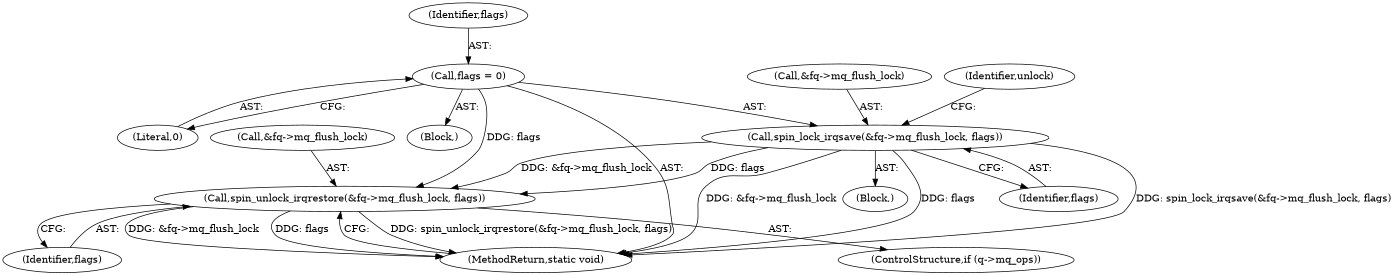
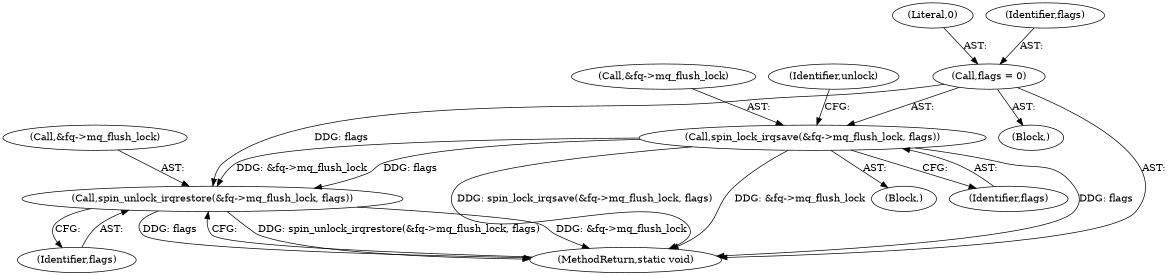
  digraph {
    n1 [label="(Call,spin_lock_irqsave(&fq->mq_flush_lock, flags))"]
    n2 [label="(Call,spin_unlock_irqrestore(&fq->mq_flush_lock, flags))"]
    n3 [label="(Identifier,flags)"]
    n4 [label="(Block,)"]
    n5 [label="(MethodReturn,static void)"]
-   n6 [label="(ControlStructure,if (q->mq_ops))"]
    n7 [label="(Identifier,flags)"]
    n8 [label="(Call,flags = 0)"]
    n9 [label="(Literal,0)"]
    n10 [label="(Block,)"]
    n11 [label="(Call,&fq->mq_flush_lock)"]
    n12 [label="(Call,&fq->mq_flush_lock)"]
    n13 [label="(Identifier,flags)"]
    n14 [label="(Identifier,unlock)"]
    n1 -> n2 [label="DDG: &fq->mq_flush_lock"]
    n1 -> n2 [label="DDG: flags"]
    n1 -> n3 [label="CFG: "]
    n1 -> n4 [label="AST: "]
    n1 -> n5 [label="DDG: spin_lock_irqsave(&fq->mq_flush_lock, flags)"]
    n1 -> n5 [label="DDG: &fq->mq_flush_lock"]
    n1 -> n5 [label="DDG: flags"]
    n2 -> n5 [label="DDG: spin_unlock_irqrestore(&fq->mq_flush_lock, flags)"]
    n2 -> n5 [label="DDG: &fq->mq_flush_lock"]
    n2 -> n5 [label="DDG: flags"]
-   n2 -> n6 [label="AST: "]
    n2 -> n7 [label="CFG: "]
    n3 -> n1 [label="AST: "]
    n5 -> n2 [label="CFG: "]
    n7 -> n2 [label="AST: "]
    n8 -> n1 [label="AST: "]
    n8 -> n2 [label="DDG: flags"]
    n8 -> n5 [label="AST: "]
-   n8 -> n9 [label="CFG: "]
    n8 -> n10 [label="AST: "]
    n9 -> n8 [label="AST: "]
    n11 -> n1 [label="AST: "]
    n12 -> n2 [label="AST: "]
    n13 -> n8 [label="AST: "]
    n14 -> n1 [label="CFG: "]
  }
